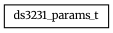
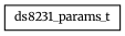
  digraph {
    rankdir=TB
    fontname=Merriweather
-   n1 [color=black fillcolor=white fontname=Merriweather fontsize=10 height=0.2 label=ds3231_params_t shape=record style=filled width=0.4]
+   n1 [color=black fillcolor=white fontname=Merriweather fontsize=10 height=0.2 label=ds8231_params_t shape=record style=filled width=0.4]
  }
